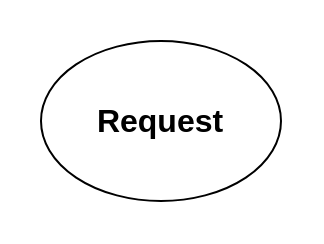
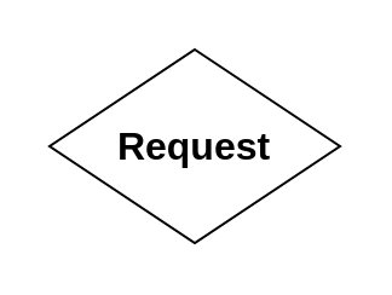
  <mxCell id="0" />
  <mxCell id="1" parent="0" />
- <mxCell id="2" value="Request" style="ellipse;whiteSpace=wrap;html=1;fontStyle=1;fontSize=16;" vertex="1" parent="1"><mxGeometry x="20" y="20" width="120" height="80" as="geometry" /></mxCell>
+ <mxCell id="2" value="Request" style="rhombus;whiteSpace=wrap;html=1;fontStyle=1;fontSize=16;" vertex="1" parent="1"><mxGeometry x="20" y="20" width="120" height="80" as="geometry" /></mxCell>
